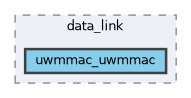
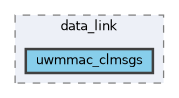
  digraph {
    compound=true
-   n1 [color=grey25 fillcolor=skyblue fontname=Helvetica fontsize=10 height=0.2 label=uwmmac_uwmmac shape=box style="filled,bold" width=0.4]
+   n1 [color=grey25 fillcolor=skyblue fontname=Helvetica fontsize=10 height=0.2 label=uwmmac_clmsgs shape=box style="filled,bold" width=0.4]
    subgraph cluster_1 {
      bgcolor="#edf0f7"
      fontname=Helvetica
      fontsize=10
      label=data_link
      pencolor=grey50
      style="filled,dashed"
      n1
    }
  }
